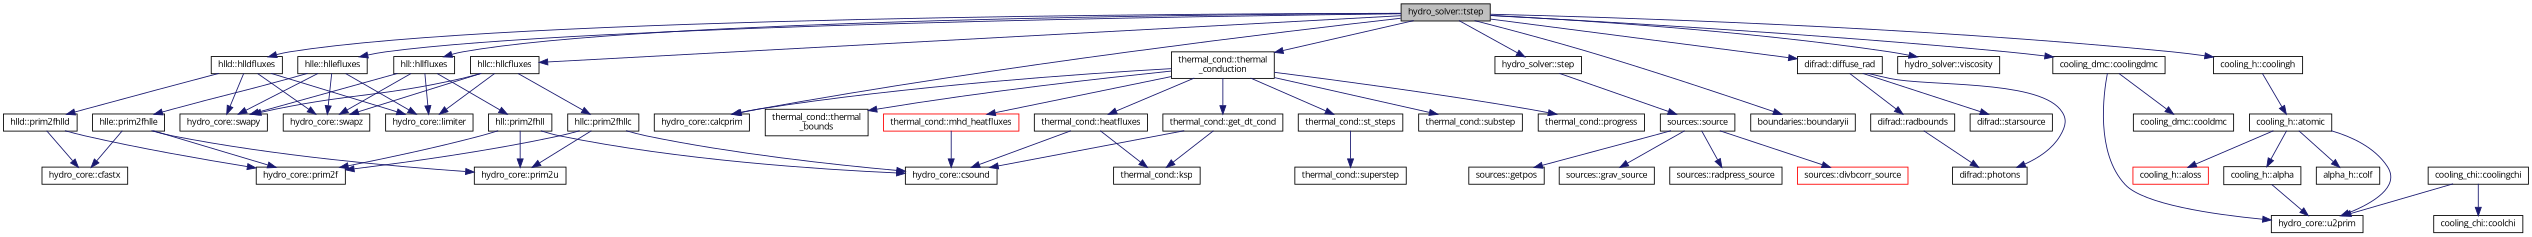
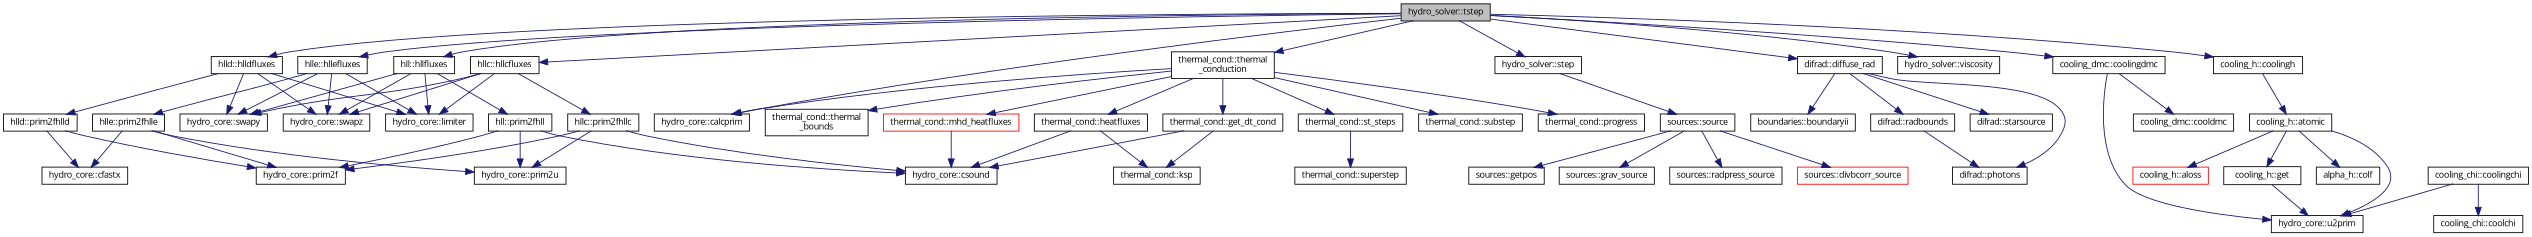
  digraph {
    fontname="Open Sans"
    rankdir=TB
    node [color=black fillcolor=white fontname="Open Sans" fontsize=10 shape=record style=filled]
    edge [color=midnightblue fontname="Open Sans" fontsize=10 labelfontname=Helvetica labelfontsize=10 style=solid]
    n1 [fillcolor=grey75 fontcolor=black height=0.2 label="hydro_solver::tstep" width=0.4]
    n2 [height=0.2 label="hydro_core::calcprim" width=0.4]
    n3 [height=0.2 label="hll::hllfluxes" width=0.4]
    n4 [height=0.2 label="hllc::hllcfluxes" width=0.4]
    n5 [height=0.2 label="hlle::hllefluxes" width=0.4]
    n6 [height=0.2 label="hlld::hlldfluxes" width=0.4]
    n7 [height=0.2 label="hydro_solver::step" width=0.4]
    n8 [height=0.2 label="boundaries::boundaryii" width=0.4]
    n9 [height=0.2 label="hydro_solver::viscosity" width=0.4]
    n10 [height=0.2 label="difrad::diffuse_rad" width=0.4]
    n11 [height=0.2 label="cooling_h::coolingh" width=0.4]
    n12 [height=0.2 label="cooling_dmc::coolingdmc" width=0.4]
    n13 [height=0.2 label="thermal_cond::thermal\l_conduction" width=0.4]
    n14 [height=0.2 label="hydro_core::swapy" width=0.4]
    n15 [height=0.2 label="hydro_core::swapz" width=0.4]
    n16 [height=0.2 label="hydro_core::limiter" width=0.4]
    n17 [height=0.2 label="hll::prim2fhll" width=0.4]
    n18 [height=0.2 label="hllc::prim2fhllc" width=0.4]
    n19 [height=0.2 label="hlle::prim2fhlle" width=0.4]
    n20 [height=0.2 label="hlld::prim2fhlld" width=0.4]
    n21 [height=0.2 label="sources::source" width=0.4]
    n22 [height=0.2 label="difrad::starsource" width=0.4]
    n23 [height=0.2 label="difrad::photons" width=0.4]
    n24 [height=0.2 label="difrad::radbounds" width=0.4]
    n25 [height=0.2 label="cooling_h::atomic" width=0.4]
    n26 [height=0.2 label="hydro_core::u2prim" width=0.4]
    n27 [height=0.2 label="cooling_dmc::cooldmc" width=0.4]
    n28 [height=0.2 label="cooling_chi::coolingchi" width=0.4]
    n29 [height=0.2 label="cooling_chi::coolchi" width=0.4]
    n30 [height=0.2 label="thermal_cond::get_dt_cond" width=0.4]
    n31 [height=0.2 label="thermal_cond::st_steps" width=0.4]
    n32 [height=0.2 label="thermal_cond::substep" width=0.4]
    n33 [height=0.2 label="thermal_cond::progress" width=0.4]
    n34 [color=red height=0.2 label="thermal_cond::mhd_heatfluxes" width=0.4]
    n35 [height=0.2 label="thermal_cond::heatfluxes" width=0.4]
    n36 [height=0.2 label="thermal_cond::thermal\l_bounds" width=0.4]
    n37 [height=0.2 label="hydro_core::csound" width=0.4]
    n38 [height=0.2 label="hydro_core::prim2f" width=0.4]
    n39 [height=0.2 label="hydro_core::prim2u" width=0.4]
    n40 [height=0.2 label="hydro_core::cfastx" width=0.4]
    n41 [height=0.2 label="sources::getpos" width=0.4]
    n42 [height=0.2 label="sources::grav_source" width=0.4]
    n43 [height=0.2 label="sources::radpress_source" width=0.4]
    n44 [color=red height=0.2 label="sources::divbcorr_source" width=0.4]
    n45 [height=0.2 label="alpha_h::colf" width=0.4]
-   n46 [height=0.2 label="cooling_h::alpha" width=0.4]
+   n46 [height=0.2 label="cooling_h::get" width=0.4]
    n47 [color=red height=0.2 label="cooling_h::aloss" width=0.4]
    n48 [height=0.2 label="thermal_cond::ksp" width=0.4]
    n49 [height=0.2 label="thermal_cond::superstep" width=0.4]
    n1 -> n2
    n1 -> n3
    n1 -> n4
    n1 -> n5
    n1 -> n6
    n1 -> n7
-   n1 -> n8
+   n10 -> n8
    n1 -> n9
    n1 -> n10
    n1 -> n11
    n1 -> n12
    n1 -> n13
    n3 -> n14
    n3 -> n15
    n3 -> n16
    n3 -> n17
    n4 -> n14
    n4 -> n15
    n4 -> n16
    n4 -> n18
    n5 -> n14
    n5 -> n15
    n5 -> n16
    n5 -> n19
    n6 -> n14
    n6 -> n15
    n6 -> n16
    n6 -> n20
    n7 -> n21
    n10 -> n22
    n10 -> n23
    n10 -> n24
    n11 -> n25
    n12 -> n26
    n12 -> n27
    n13 -> n2
    n13 -> n30
    n13 -> n31
    n13 -> n32
    n13 -> n33
    n13 -> n34
    n13 -> n35
    n13 -> n36
    n17 -> n37
    n17 -> n38
    n17 -> n39
    n18 -> n37
    n18 -> n38
    n18 -> n39
    n19 -> n38
    n19 -> n39
    n19 -> n40
    n20 -> n38
    n20 -> n40
    n21 -> n41
    n21 -> n42
    n21 -> n43
    n21 -> n44
    n24 -> n23
    n25 -> n26
    n25 -> n45
    n25 -> n46
    n25 -> n47
    n28 -> n26
    n28 -> n29
    n30 -> n37
    n30 -> n48
    n31 -> n49
    n34 -> n37
    n35 -> n37
    n35 -> n48
    n46 -> n26
  }
